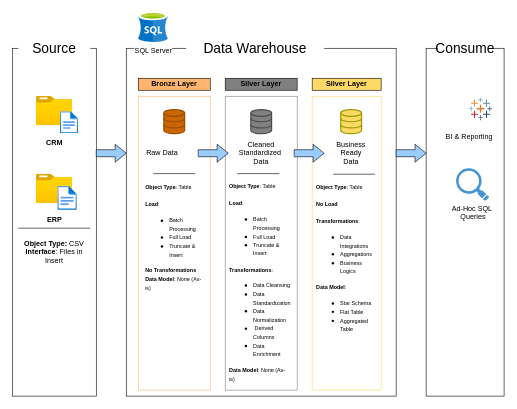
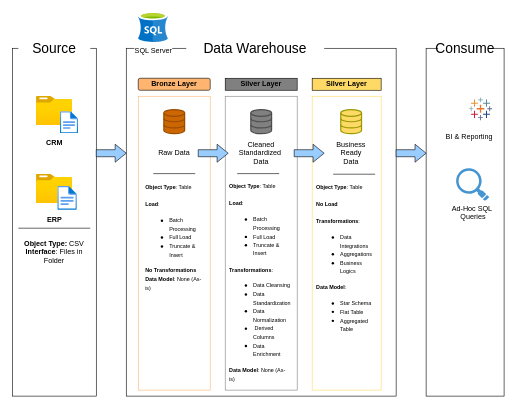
  <mxCell id="0" />
  <mxCell id="1" parent="0" />
  <mxCell id="2" value="" style="rounded=0;whiteSpace=wrap;html=1;fillStyle=auto;" parent="1" vertex="1"><mxGeometry x="20" y="80" width="140" height="580" as="geometry" /></mxCell>
  <mxCell id="3" value="&lt;font style=&quot;font-size: 23px;&quot;&gt;Source&lt;/font&gt;" style="rounded=0;whiteSpace=wrap;html=1;strokeColor=none;fillStyle=auto;" parent="1" vertex="1"><mxGeometry x="30" y="50" width="120" height="60" as="geometry" /></mxCell>
  <mxCell id="4" value="" style="rounded=0;whiteSpace=wrap;html=1;" parent="1" vertex="1"><mxGeometry x="210" y="80" width="450" height="580" as="geometry" /></mxCell>
  <mxCell id="5" value="&lt;font style=&quot;font-size: 23px;&quot;&gt;Data Warehouse&lt;/font&gt;" style="rounded=0;whiteSpace=wrap;html=1;strokeColor=none;fillStyle=auto;" parent="1" vertex="1"><mxGeometry x="310" y="50" width="230" height="60" as="geometry" /></mxCell>
  <mxCell id="6" value="" style="rounded=0;whiteSpace=wrap;html=1;" parent="1" vertex="1"><mxGeometry x="710" y="80" width="130" height="580" as="geometry" /></mxCell>
  <mxCell id="7" value="&lt;font style=&quot;font-size: 23px;&quot;&gt;Consume&lt;/font&gt;" style="rounded=0;whiteSpace=wrap;html=1;strokeColor=none;fillStyle=auto;" parent="1" vertex="1"><mxGeometry x="730" y="50" width="90" height="60" as="geometry" /></mxCell>
- <mxCell id="8" value="&lt;b&gt;Bronze Layer&lt;/b&gt;" style="rounded=0;whiteSpace=wrap;html=1;fillColor=#FFB570;" parent="1" vertex="1"><mxGeometry x="230" y="130" width="120" height="20" as="geometry" /></mxCell>
+ <mxCell id="8" value="&lt;b&gt;Bronze Layer&lt;/b&gt;" style="whiteSpace=wrap;html=1;fillColor=#FFB570;rounded=1;" parent="1" vertex="1"><mxGeometry x="230" y="130" width="120" height="20" as="geometry" /></mxCell>
  <mxCell id="9" value="" style="rounded=0;whiteSpace=wrap;html=1;fillColor=none;fillStyle=solid;strokeColor=#FFB570;" parent="1" vertex="1"><mxGeometry x="230" y="160" width="120" height="490" as="geometry" /></mxCell>
  <mxCell id="10" value="&lt;b&gt;Silver Layer&lt;/b&gt;" style="rounded=0;whiteSpace=wrap;html=1;fillColor=#808080;" parent="1" vertex="1"><mxGeometry x="375" y="130" width="120" height="20" as="geometry" /></mxCell>
  <mxCell id="11" value="&lt;span style=&quot;color: rgba(0, 0, 0, 0); font-family: monospace; font-size: 0px; text-align: start; text-wrap-mode: nowrap;&quot;&gt;%3CmxGraphModel%3E%3Croot%3E%3CmxCell%20id%3D%220%22%2F%3E%3CmxCell%20id%3D%221%22%20parent%3D%220%22%2F%3E%3CmxCell%20id%3D%222%22%20value%3D%22%22%20style%3D%22html%3D1%3BverticalLabelPosition%3Dbottom%3Balign%3Dcenter%3BlabelBackgroundColor%3D%23ffffff%3BverticalAlign%3Dtop%3BstrokeWidth%3D2%3BstrokeColor%3D%230080F0%3Bshadow%3D0%3Bdashed%3D0%3Bshape%3Dmxgraph.ios7.icons.data%3B%22%20vertex%3D%221%22%20parent%3D%221%22%3E%3CmxGeometry%20x%3D%22272.67%22%20y%3D%22240%22%20width%3D%2234.66%22%20height%3D%2240%22%20as%3D%22geometry%22%2F%3E%3C%2FmxCell%3E%3C%2Froot%3E%3C%2FmxGraphModel%3E&lt;/span&gt;" style="rounded=0;whiteSpace=wrap;html=1;fillColor=default;strokeColor=#808080;" parent="1" vertex="1"><mxGeometry x="375" y="160" width="120" height="490" as="geometry" /></mxCell>
  <mxCell id="12" value="&lt;b&gt;Silver Layer&lt;/b&gt;" style="rounded=0;whiteSpace=wrap;html=1;fillColor=#FFD966;" parent="1" vertex="1"><mxGeometry x="520" y="130" width="115" height="20" as="geometry" /></mxCell>
  <mxCell id="13" value="" style="rounded=0;whiteSpace=wrap;html=1;fillColor=none;strokeColor=#FFD966;" parent="1" vertex="1"><mxGeometry x="520" y="160" width="115" height="490" as="geometry" /></mxCell>
  <mxCell id="14" value="" style="group" parent="1" vertex="1" connectable="0"><mxGeometry x="60" y="160" width="70" height="62.4" as="geometry" /></mxCell>
  <mxCell id="15" value="&lt;div&gt;&lt;b&gt;&lt;br&gt;&lt;/b&gt;&lt;/div&gt;&lt;b&gt;CRM&lt;/b&gt;" style="image;aspect=fixed;html=1;points=[];align=center;fontSize=12;image=img/lib/azure2/general/Folder_Blank.svg;" parent="14" vertex="1"><mxGeometry width="59.93" height="48.64" as="geometry" /></mxCell>
  <mxCell id="16" value="" style="image;aspect=fixed;html=1;points=[];align=center;fontSize=12;image=img/lib/azure2/general/File.svg;" parent="14" vertex="1"><mxGeometry x="40" y="25.44" width="30" height="36.96" as="geometry" /></mxCell>
  <mxCell id="17" value="" style="group" parent="1" vertex="1" connectable="0"><mxGeometry x="60" y="290" width="68.05" height="60" as="geometry" /></mxCell>
  <mxCell id="18" value="&lt;div&gt;&lt;b&gt;&lt;br&gt;&lt;/b&gt;&lt;/div&gt;&lt;div&gt;&lt;b&gt;ERP&lt;/b&gt;&lt;/div&gt;" style="image;aspect=fixed;html=1;points=[];align=center;fontSize=12;image=img/lib/azure2/general/Folder_Blank.svg;" parent="17" vertex="1"><mxGeometry width="59.93" height="48.64" as="geometry" /></mxCell>
  <mxCell id="19" value="" style="image;aspect=fixed;html=1;points=[];align=center;fontSize=12;image=img/lib/azure2/general/File.svg;" parent="17" vertex="1"><mxGeometry x="35.58" y="20" width="32.47" height="40" as="geometry" /></mxCell>
- <mxCell id="20" value="&lt;b&gt;Object Type: &lt;/b&gt;CSV&lt;div&gt;&lt;b&gt;Interface&lt;/b&gt;: Files in Insert&lt;/div&gt;" style="rounded=0;whiteSpace=wrap;html=1;strokeColor=none;" parent="1" vertex="1"><mxGeometry x="30" y="390" width="120" height="60" as="geometry" /></mxCell>
+ <mxCell id="20" value="&lt;b&gt;Object Type: &lt;/b&gt;CSV&lt;div&gt;&lt;b&gt;Interface&lt;/b&gt;: Files in Folder&lt;/div&gt;" style="rounded=0;whiteSpace=wrap;html=1;strokeColor=none;" parent="1" vertex="1"><mxGeometry x="30" y="390" width="120" height="60" as="geometry" /></mxCell>
  <mxCell id="21" value="" style="endArrow=none;html=1;rounded=0;" parent="1" edge="1"><mxGeometry width="50" height="50" relative="1" as="geometry"><mxPoint x="30" y="380" as="sourcePoint" /><mxPoint x="150" y="380" as="targetPoint" /></mxGeometry></mxCell>
  <mxCell id="22" value="" style="html=1;verticalLabelPosition=bottom;align=center;labelBackgroundColor=#ffffff;verticalAlign=top;strokeWidth=2;strokeColor=#994C00;shadow=0;dashed=0;shape=mxgraph.ios7.icons.data;fillColor=#CC6600;" parent="1" vertex="1"><mxGeometry x="272.67" y="182.4" width="34.66" height="40" as="geometry" /></mxCell>
  <mxCell id="23" value="" style="html=1;verticalLabelPosition=bottom;align=center;labelBackgroundColor=#ffffff;verticalAlign=top;strokeWidth=2;strokeColor=#4D4D4D;shadow=0;dashed=0;shape=mxgraph.ios7.icons.data;fillColor=#808080;" parent="1" vertex="1"><mxGeometry x="417.67" y="182.4" width="34.66" height="40" as="geometry" /></mxCell>
  <mxCell id="24" value="" style="html=1;verticalLabelPosition=bottom;align=center;labelBackgroundColor=#ffffff;verticalAlign=top;strokeWidth=2;strokeColor=#999900;shadow=0;dashed=0;shape=mxgraph.ios7.icons.data;fillColor=#FFD966;" parent="1" vertex="1"><mxGeometry x="567.67" y="182.4" width="34.66" height="40" as="geometry" /></mxCell>
  <mxCell id="25" value="" style="shape=singleArrow;whiteSpace=wrap;html=1;fillColor=#99CCFF;arrowWidth=0.391;arrowSize=0.37;" parent="1" vertex="1"><mxGeometry x="330" y="240" width="50" height="30" as="geometry" /></mxCell>
- <mxCell id="26" value="Raw Data" style="text;html=1;align=center;verticalAlign=middle;whiteSpace=wrap;rounded=0;" parent="1" vertex="1"><mxGeometry x="240" y="240" width="60" height="30" as="geometry" /></mxCell>
+ <mxCell id="26" value="Raw Data" style="text;html=1;align=center;verticalAlign=middle;whiteSpace=wrap;rounded=0;" parent="1" vertex="1"><mxGeometry x="260" y="240" width="60" height="30" as="geometry" /></mxCell>
  <mxCell id="27" value="Cleaned Standardized&amp;nbsp;&lt;div&gt;Data&lt;/div&gt;" style="text;html=1;align=center;verticalAlign=middle;whiteSpace=wrap;rounded=0;" parent="1" vertex="1"><mxGeometry x="405" y="240" width="60" height="30" as="geometry" /></mxCell>
  <mxCell id="28" value="Business Ready Data" style="text;html=1;align=center;verticalAlign=middle;whiteSpace=wrap;rounded=0;" parent="1" vertex="1"><mxGeometry x="555" y="240" width="60" height="30" as="geometry" /></mxCell>
  <mxCell id="29" value="" style="endArrow=none;html=1;rounded=0;" parent="1" edge="1"><mxGeometry width="50" height="50" relative="1" as="geometry"><mxPoint x="255" y="289" as="sourcePoint" /><mxPoint x="325" y="289" as="targetPoint" /></mxGeometry></mxCell>
  <mxCell id="30" value="" style="endArrow=none;html=1;rounded=0;" parent="1" edge="1"><mxGeometry width="50" height="50" relative="1" as="geometry"><mxPoint x="395" y="289" as="sourcePoint" /><mxPoint x="465" y="289" as="targetPoint" /></mxGeometry></mxCell>
  <mxCell id="31" value="" style="endArrow=none;html=1;rounded=0;" parent="1" edge="1"><mxGeometry width="50" height="50" relative="1" as="geometry"><mxPoint x="555" y="290" as="sourcePoint" /><mxPoint x="625" y="290" as="targetPoint" /></mxGeometry></mxCell>
  <mxCell id="32" value="&lt;font style=&quot;font-size: 9px;&quot;&gt;&lt;b style=&quot;&quot;&gt;Object Type&lt;/b&gt;: Table&lt;/font&gt;&lt;div&gt;&lt;font style=&quot;font-size: 9px;&quot;&gt;&lt;br&gt;&lt;/font&gt;&lt;/div&gt;&lt;div&gt;&lt;font style=&quot;font-size: 9px;&quot;&gt;&lt;b&gt;Load&lt;/b&gt;:&lt;/font&gt;&lt;/div&gt;&lt;ul&gt;&lt;li&gt;&lt;span style=&quot;background-color: transparent; color: light-dark(rgb(0, 0, 0), rgb(255, 255, 255));&quot;&gt;&lt;font style=&quot;font-size: 9px;&quot;&gt;Batch Processing&lt;/font&gt;&lt;/span&gt;&lt;/li&gt;&lt;li&gt;&lt;span style=&quot;background-color: transparent; color: light-dark(rgb(0, 0, 0), rgb(255, 255, 255));&quot;&gt;&lt;font style=&quot;font-size: 9px;&quot;&gt;Full Load&lt;/font&gt;&lt;/span&gt;&lt;/li&gt;&lt;li&gt;&lt;span style=&quot;background-color: transparent; color: light-dark(rgb(0, 0, 0), rgb(255, 255, 255));&quot;&gt;&lt;font style=&quot;font-size: 9px;&quot;&gt;Truncate &amp;amp; Insert&lt;/font&gt;&lt;/span&gt;&lt;/li&gt;&lt;/ul&gt;&lt;div&gt;&lt;font style=&quot;font-size: 9px;&quot;&gt;&lt;b&gt;No Transformations&lt;/b&gt;&lt;/font&gt;&lt;/div&gt;&lt;div&gt;&lt;font style=&quot;font-size: 9px;&quot;&gt;&lt;b style=&quot;&quot;&gt;Data Model&lt;/b&gt;: None (As-is)&lt;/font&gt;&lt;/div&gt;" style="text;html=1;align=left;verticalAlign=middle;whiteSpace=wrap;rounded=0;" parent="1" vertex="1"><mxGeometry x="240" y="300" width="100" height="190" as="geometry" /></mxCell>
  <mxCell id="33" value="&lt;font style=&quot;font-size: 9px;&quot;&gt;&lt;b&gt;Object Type&lt;/b&gt;: Table&lt;/font&gt;&lt;div&gt;&lt;font style=&quot;font-size: 9px;&quot;&gt;&lt;br&gt;&lt;/font&gt;&lt;/div&gt;&lt;div&gt;&lt;font style=&quot;font-size: 9px;&quot;&gt;&lt;b&gt;Load&lt;/b&gt;:&lt;/font&gt;&lt;/div&gt;&lt;div&gt;&lt;ul&gt;&lt;li&gt;&lt;span style=&quot;background-color: transparent; color: light-dark(rgb(0, 0, 0), rgb(255, 255, 255));&quot;&gt;&lt;font style=&quot;font-size: 9px;&quot;&gt;Batch Processing&lt;/font&gt;&lt;/span&gt;&lt;/li&gt;&lt;li&gt;&lt;font style=&quot;font-size: 9px;&quot;&gt;Full Load&lt;/font&gt;&lt;/li&gt;&lt;li&gt;&lt;font style=&quot;font-size: 9px;&quot;&gt;Truncate &amp;amp; Insert&lt;/font&gt;&lt;/li&gt;&lt;/ul&gt;&lt;font style=&quot;font-size: 9px;&quot;&gt;&lt;b&gt;Transformations&lt;/b&gt;:&lt;/font&gt;&lt;/div&gt;&lt;div&gt;&lt;ul&gt;&lt;li&gt;&lt;font style=&quot;font-size: 9px;&quot;&gt;Data Cleansing&lt;/font&gt;&lt;/li&gt;&lt;li&gt;&lt;font style=&quot;font-size: 9px;&quot;&gt;Data Standardization&lt;/font&gt;&lt;/li&gt;&lt;li&gt;&lt;font style=&quot;font-size: 9px;&quot;&gt;Data Normalization&lt;/font&gt;&lt;/li&gt;&lt;li&gt;&lt;font style=&quot;font-size: 9px;&quot;&gt;&amp;nbsp;Derived Columns&lt;/font&gt;&lt;/li&gt;&lt;li&gt;&lt;font style=&quot;font-size: 9px;&quot;&gt;Data Enrichment&lt;/font&gt;&lt;/li&gt;&lt;/ul&gt;&lt;/div&gt;&lt;div&gt;&lt;font style=&quot;font-size: 9px;&quot;&gt;&lt;b&gt;Data Model&lt;/b&gt;: None (As-is)&lt;/font&gt;&lt;/div&gt;" style="text;html=1;align=left;verticalAlign=middle;whiteSpace=wrap;rounded=0;" parent="1" vertex="1"><mxGeometry x="380" y="300" width="90" height="340" as="geometry" /></mxCell>
  <mxCell id="34" value="" style="shape=singleArrow;whiteSpace=wrap;html=1;fillColor=#99CCFF;arrowWidth=0.391;arrowSize=0.37;" parent="1" vertex="1"><mxGeometry x="490" y="240" width="50" height="30" as="geometry" /></mxCell>
  <mxCell id="35" value="" style="shape=singleArrow;whiteSpace=wrap;html=1;fillColor=#99CCFF;arrowWidth=0.391;arrowSize=0.37;" parent="1" vertex="1"><mxGeometry x="160" y="240" width="50" height="30" as="geometry" /></mxCell>
  <mxCell id="36" value="" style="shape=singleArrow;whiteSpace=wrap;html=1;fillColor=#99CCFF;arrowWidth=0.391;arrowSize=0.37;" parent="1" vertex="1"><mxGeometry x="660" y="240" width="50" height="30" as="geometry" /></mxCell>
  <mxCell id="37" value="&lt;font style=&quot;font-size: 9px;&quot;&gt;&lt;b style=&quot;&quot;&gt;Object Type&lt;/b&gt;: Table&lt;/font&gt;&lt;div&gt;&lt;font style=&quot;font-size: 9px;&quot;&gt;&lt;br&gt;&lt;/font&gt;&lt;div&gt;&lt;font style=&quot;font-size: 9px;&quot;&gt;&lt;b&gt;No Load&lt;/b&gt;&lt;/font&gt;&lt;/div&gt;&lt;div&gt;&lt;font style=&quot;font-size: 9px;&quot;&gt;&lt;b&gt;&lt;br&gt;&lt;/b&gt;&lt;/font&gt;&lt;div&gt;&lt;font style=&quot;font-size: 9px;&quot;&gt;&lt;b&gt;Transformations&lt;/b&gt;:&lt;/font&gt;&lt;/div&gt;&lt;div&gt;&lt;ul&gt;&lt;li&gt;&lt;font style=&quot;font-size: 9px;&quot;&gt;Data Integrations&lt;/font&gt;&lt;/li&gt;&lt;li&gt;&lt;font style=&quot;font-size: 9px;&quot;&gt;Aggregations&lt;/font&gt;&lt;/li&gt;&lt;li&gt;&lt;font style=&quot;font-size: 9px;&quot;&gt;Business Logics&lt;/font&gt;&lt;/li&gt;&lt;/ul&gt;&lt;/div&gt;&lt;div&gt;&lt;font style=&quot;font-size: 9px;&quot;&gt;&lt;b&gt;Data Model&lt;/b&gt;:&lt;/font&gt;&lt;/div&gt;&lt;/div&gt;&lt;/div&gt;&lt;div&gt;&lt;ul&gt;&lt;li&gt;&lt;font style=&quot;font-size: 9px;&quot;&gt;Star Schema&lt;br&gt;&lt;/font&gt;&lt;/li&gt;&lt;li&gt;&lt;font style=&quot;font-size: 9px;&quot;&gt;Flat Table&lt;/font&gt;&lt;/li&gt;&lt;li&gt;&lt;font style=&quot;font-size: 9px;&quot;&gt;Aggregated Table&lt;/font&gt;&lt;/li&gt;&lt;/ul&gt;&lt;/div&gt;" style="text;html=1;align=left;verticalAlign=middle;whiteSpace=wrap;rounded=0;" parent="1" vertex="1"><mxGeometry x="525" y="290" width="90" height="290" as="geometry" /></mxCell>
  <mxCell id="38" value="" style="group" parent="1" vertex="1" connectable="0"><mxGeometry x="741.22" y="160" width="78.78" height="42" as="geometry" /></mxCell>
  <mxCell id="39" value="&lt;div&gt;&lt;br&gt;&lt;/div&gt;BI &amp;amp; Reporting" style="image;aspect=fixed;html=1;points=[];align=left;fontSize=12;image=img/lib/azure2/power_platform/PowerBI.svg;" parent="38" vertex="1"><mxGeometry width="30" height="40" as="geometry" /></mxCell>
  <mxCell id="40" value="" style="verticalLabelPosition=bottom;aspect=fixed;html=1;shape=mxgraph.salesforce.analytics;" parent="38" vertex="1"><mxGeometry x="40" y="2" width="38.78" height="38" as="geometry" /></mxCell>
  <mxCell id="41" value="&lt;span style=&quot;background-color: light-dark(#ffffff, var(--ge-dark-color, #121212));&quot;&gt;Ad-Hoc SQL&amp;nbsp;&lt;/span&gt;&lt;div&gt;&lt;span style=&quot;background-color: light-dark(#ffffff, var(--ge-dark-color, #121212));&quot;&gt;Queries&lt;/span&gt;&lt;/div&gt;" style="shadow=0;dashed=0;html=1;strokeColor=none;fillColor=#4495D1;labelPosition=center;verticalLabelPosition=bottom;verticalAlign=top;align=center;outlineConnect=0;shape=mxgraph.veeam.magnifying_glass;pointerEvents=1;" parent="1" vertex="1"><mxGeometry x="760" y="280" width="55.2" height="54.4" as="geometry" /></mxCell>
  <mxCell id="42" value="SQL Server" style="image;sketch=0;aspect=fixed;html=1;points=[];align=center;fontSize=12;image=img/lib/mscae/dep/SQL_Server_Stretch_DB.svg;" vertex="1" parent="1"><mxGeometry x="230" y="20" width="50" height="50" as="geometry" /></mxCell>
